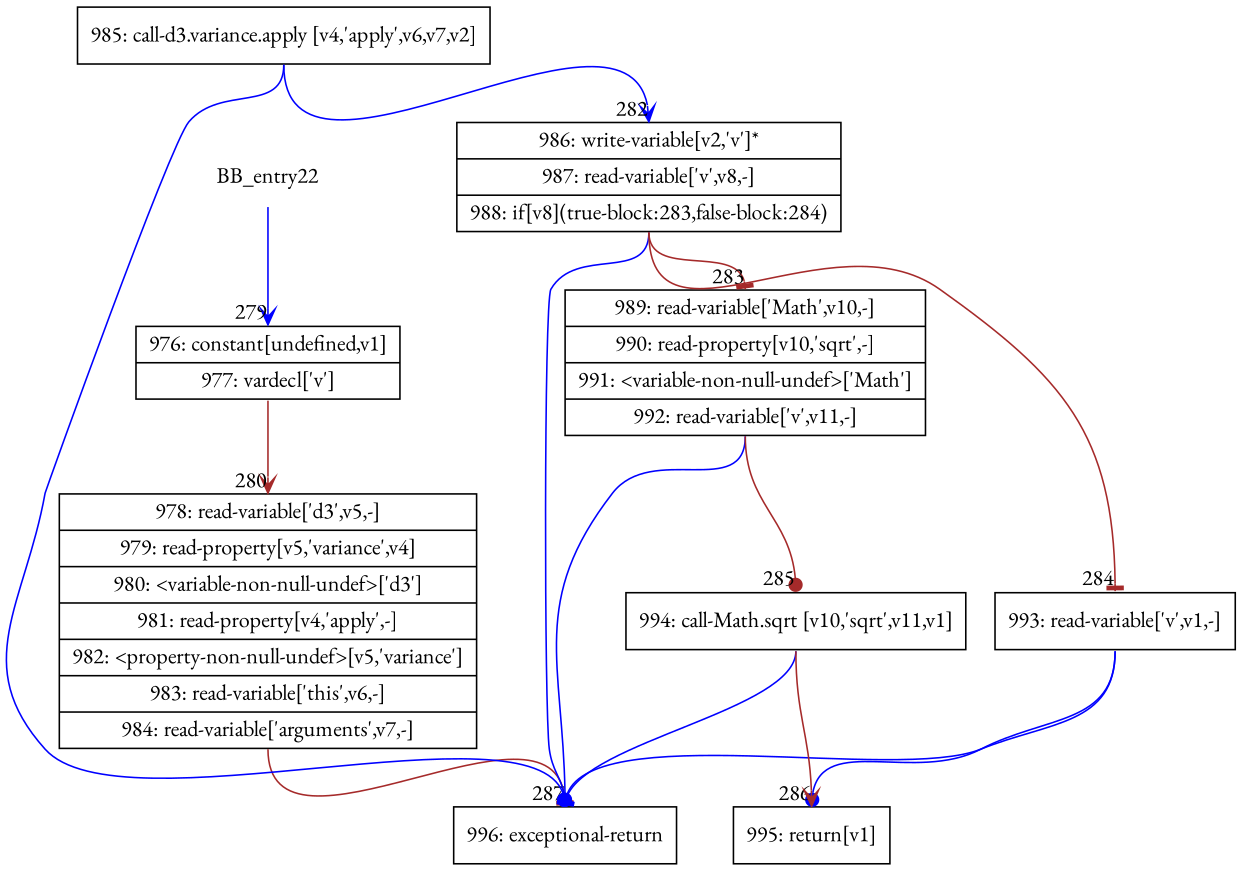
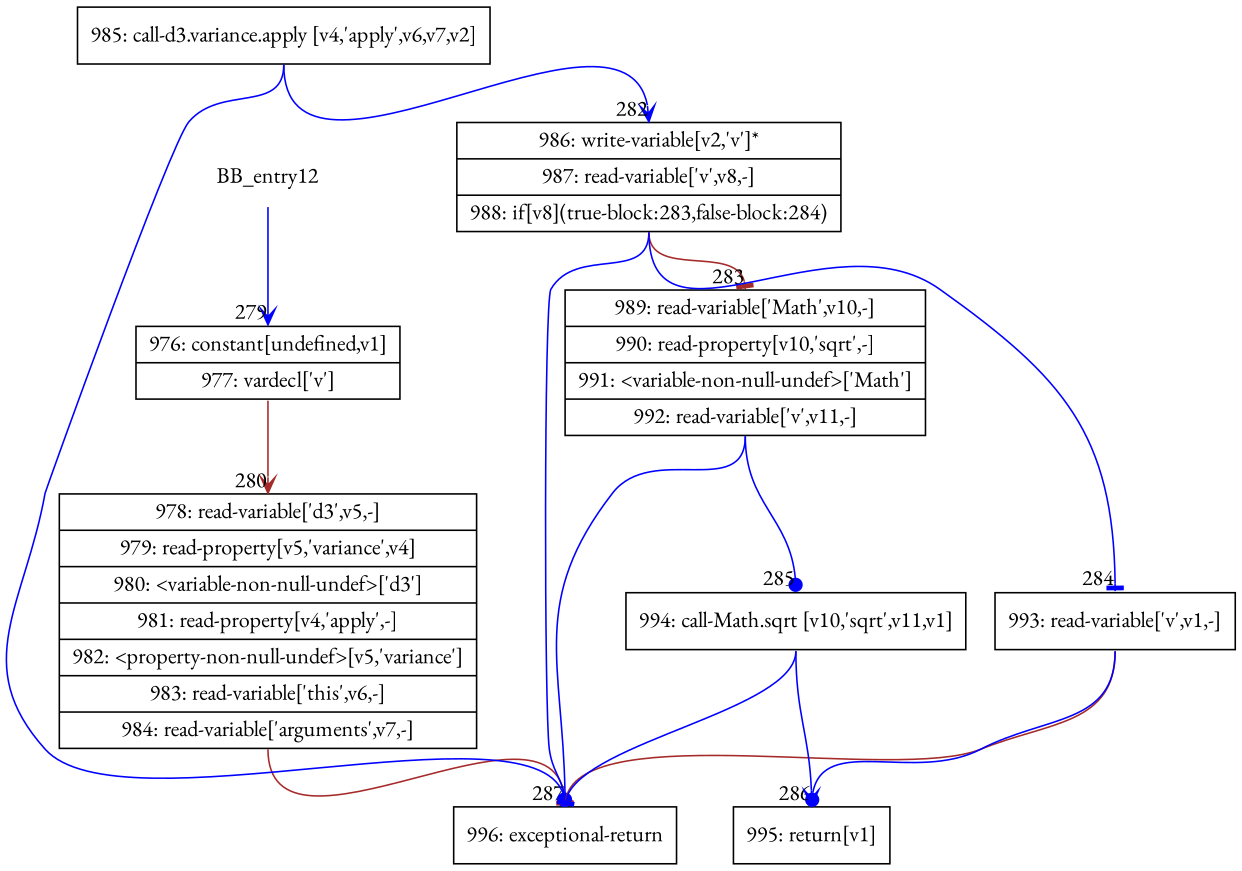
  digraph {
    fontname="EB Garamond"
    rankdir=TD
    node [fontname="EB Garamond" shape=record]
    edge [arrowhead=tee color=blue fontname="EB Garamond" headport=n tailport=s]
-   BB_entry22 [shape=none]
+   BB_entry22 [shape=none label=BB_entry12]
    n2 [label="{976: constant[undefined,v1]|977: vardecl['v']}"]
    n3 [label="{978: read-variable['d3',v5,-]|979: read-property[v5,'variance',v4]|980: \<variable-non-null-undef\>['d3']|981: read-property[v4,'apply',-]|982: \<property-non-null-undef\>[v5,'variance']|983: read-variable['this',v6,-]|984: read-variable['arguments',v7,-]}"]
    n4 [label="{996: exceptional-return}"]
    n5 [label="{985: call-d3.variance.apply [v4,'apply',v6,v7,v2]}"]
    n6 [label="{986: write-variable[v2,'v']*|987: read-variable['v',v8,-]|988: if[v8](true-block:283,false-block:284)}"]
    n7 [label="{989: read-variable['Math',v10,-]|990: read-property[v10,'sqrt',-]|991: \<variable-non-null-undef\>['Math']|992: read-variable['v',v11,-]}"]
    n8 [label="{993: read-variable['v',v1,-]}"]
    n9 [label="{994: call-Math.sqrt [v10,'sqrt',v11,v1]}"]
    n10 [label="{995: return[v1]}"]
    BB_entry22 -> n2 [arrowhead=vee headlabel="    279"]
    n2 -> n3 [arrowhead=vee color=brown headlabel="      280"]
    n3 -> n4 [color=brown headlabel="      287"]
    n5 -> n4 [arrowhead=dot]
    n5 -> n6 [arrowhead=vee headlabel="      282"]
    n6 -> n4 [arrowhead=dot]
    n6 -> n7 [color=brown headlabel="      283"]
-   n6 -> n8 [color=brown headlabel="      284"]
+   n6 -> n8 [headlabel="      284"]
    n7 -> n4 [arrowhead=dot]
-   n7 -> n9 [arrowhead=dot color=brown headlabel="      285"]
-   n8 -> n4
+   n7 -> n9 [arrowhead=dot headlabel="      285"]
+   n8 -> n4 [color=brown]
    n8 -> n10 [arrowhead=dot headlabel="      286"]
    n9 -> n4
-   n9 -> n10 [arrowhead=vee color=brown]
+   n9 -> n10 [arrowhead=vee]
  }
